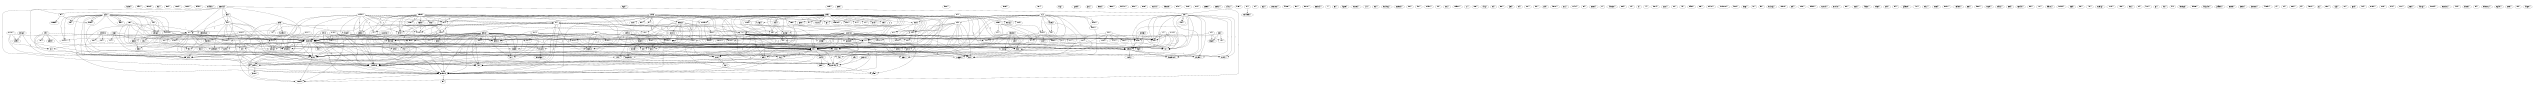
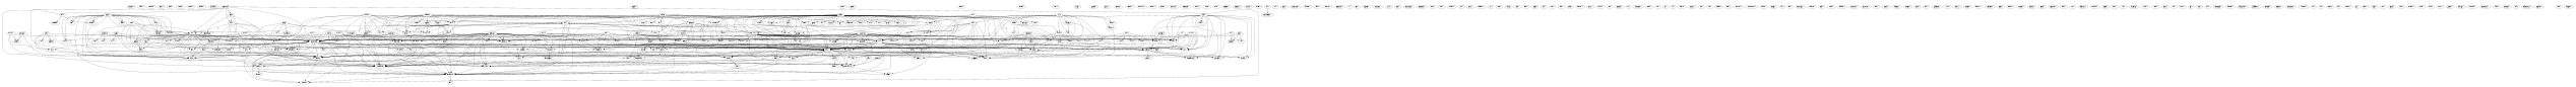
  digraph {
    fontname="Patrick Hand"
    node [fontname="Patrick Hand"]
    edge [fontname="Patrick Hand"]
    n1 [label="boyhood(1)"]
    n2 [label="flatfish(1)"]
    n3 [label="standard(1)"]
    n4 [label="study(1)"]
    n5 [label="closet(1)"]
    n6 [label="moment(1)"]
    n7 [label="benkert(1)"]
    n8 [label="definition(1)"]
    n9 [label="prohibition(2)"]
    n10 [label="dressing(3)"]
    n11 [label="justifies(1)"]
    n12 [label="see(3)"]
    n13 [label="length(1)"]
    n14 [label="novella(1)"]
    n15 [label="greece(1)"]
    n16 [label="forces(1)"]
    n17 [label="included(1)"]
    n18 [label="knoew(1)"]
    n19 [label="cor(1)"]
    n20 [label="concluded(1)"]
    n21 [label="faulted(1)"]
    n22 [label="bring(1)"]
    n23 [label="ingrained(1)"]
    n24 [label="glory(1)"]
    n25 [label="peterson(1)"]
    n26 [label="welcome(1)"]
    n27 [label="lesbianism(1)"]
    n28 [label="behave(1)"]
    n29 [label="seneca(1)"]
    n30 [label="permission(1)"]
    n31 [label="male(5)"]
    n32 [label="pederasty(4)"]
    n33 [label="lie(1)"]
    n34 [label="latter(2)"]
    n35 [label="acts(1)"]
    n36 [label="sliced(1)"]
    n37 [label="pursue(1)"]
    n38 [label="show(2)"]
    n39 [label="person(2)"]
    n40 [label="homosexual(5)"]
    n41 [label="nature(11)"]
    n42 [label="lasts(1)"]
    n43 [label="condition(9)"]
    n44 [label="sexuality(1)"]
    n45 [label="characterized(1)"]
    n46 [label="polyvalent(1)"]
    n47 [label="homosexuality(13)"]
    n48 [label="love(6)"]
    n49 [label="passion(2)"]
    n50 [label="marriage(1)"]
    n51 [label="desire(9)"]
    n52 [label="phosin(1)"]
    n53 [label="motive(1)"]
    n54 [label="homophobia(2)"]
    n55 [label="para(1)"]
    n56 [label="position(4)"]
    n57 [label="one(2)"]
    n58 [label="ask(1)"]
    n59 [label="postion(1)"]
    n60 [label="being(1)"]
    n61 [label="orientation(5)"]
    n62 [label="inclination(4)"]
    n63 [label="kind(2)"]
    n64 [label="adds(1)"]
    n65 [label="appear(2)"]
    n66 [label="distinction(1)"]
    n67 [label="case(1)"]
    n68 [label="disposition(2)"]
    n69 [label="factor(1)"]
    n70 [label="cf(2)"]
    n71 [label="half(3)"]
    n72 [label="weaken(1)"]
    n73 [label="knew(1)"]
    n74 [label="transvestism(3)"]
    n75 [label="activity(1)"]
    n76 [label="behavior(5)"]
    n77 [label="spectrum(1)"]
    n78 [label="seeks(2)"]
    n79 [label="day(2)"]
    n80 [label="impluse(1)"]
    n81 [label="preference(1)"]
    n82 [label="nothing(2)"]
    n83 [label="mention(2)"]
    n84 [label="inversion(2)"]
    n85 [label="woman(6)"]
    n86 [label="everyone(2)"]
    n87 [label="slave(1)"]
    n88 [label="adult(2)"]
    n89 [label="consisted(1)"]
    n90 [label="act(1)"]
    n91 [label="office(1)"]
    n92 [label="happens(1)"]
    n93 [label="leave(1)"]
    n94 [label="synagogeus(1)"]
    n95 [label="moralist(1)"]
    n96 [label="lover(5)"]
    n97 [label="time(3)"]
    n98 [label="yearning(1)"]
    n99 [label="gives(2)"]
    n100 [label="concept(3)"]
    n101 [label="virility(1)"]
    n102 [label="allusion(1)"]
    n103 [label="fancy(1)"]
    n104 [label="acknowledges(1)"]
    n105 [label="boy(2)"]
    n106 [label="custom(1)"]
    n107 [label="intimacy(2)"]
    n108 [label="side(1)"]
    n109 [label="affection(2)"]
    n110 [label="sort(3)"]
    n111 [label="interest(2)"]
    n112 [label="live(1)"]
    n113 [label="stress(1)"]
    n114 [label="mate(2)"]
    n115 [label="rate(1)"]
    n116 [label="ton(1)"]
    n117 [label="noun(1)"]
    n118 [label="physei(1)"]
    n119 [label="refelects(1)"]
    n120 [label="virtue(1)"]
    n121 [label="record(1)"]
    n122 [label="paiderastes(1)"]
    n123 [label="hadrian(1)"]
    n124 [label="whence(1)"]
    n125 [label="sense(1)"]
    n126 [label="proceeds(1)"]
    n127 [label="describe(1)"]
    n128 [label="used(2)"]
    n129 [label="understanding(2)"]
    n130 [label="direction(1)"]
    n131 [label="propriety(1)"]
    n132 [label="ministry(1)"]
    n133 [label="evidence(7)"]
    n134 [label="translation(3)"]
    n135 [label="cited(1)"]
    n136 [label="sex(8)"]
    n137 [label="contray(1)"]
    n138 [label="career(1)"]
    n139 [label="fact(2)"]
    n140 [label="knowledge(1)"]
    n141 [label="maturity(1)"]
    n142 [label="supports(1)"]
    n143 [label="includes(2)"]
    n144 [label="celibate(1)"]
    n145 [label="man(6)"]
    n146 [label="maile(1)"]
    n147 [label="female(1)"]
    n148 [label="reflect(2)"]
    n149 [label="threat(1)"]
    n150 [label="lack(2)"]
    n151 [label="sophistication(1)"]
    n152 [label="label(1)"]
    n153 [label="deviation(1)"]
    n154 [label="exception(4)"]
    n155 [label="soul(1)"]
    n156 [label="propensity(4)"]
    n157 [label="part(2)"]
    n158 [label="term(4)"]
    n159 [label="think(2)"]
    n160 [label="plato(8)"]
    n161 [label="agrees(1)"]
    n162 [label="fit(1)"]
    n163 [label="summary(1)"]
    n164 [label="assumed(1)"]
    n165 [label="condemned(1)"]
    n166 [label="citizen(1)"]
    n167 [label="shows(1)"]
    n168 [label="work(1)"]
    n169 [label="posits(1)"]
    n170 [label="discussion(2)"]
    n171 [label="quotes(1)"]
    n172 [label="finds(2)"]
    n173 [label="ingnorance(1)"]
    n174 [label="view(1)"]
    n175 [label="society(5)"]
    n176 [label="tally(2)"]
    n177 [label="admits(2)"]
    n178 [label="element(1)"]
    n179 [label="know(1)"]
    n180 [label="humanity(1)"]
    n181 [label="life(2)"]
    n182 [label="begins(1)"]
    n183 [label="permanency(1)"]
    n184 [label="influence(1)"]
    n185 [label="cicero(1)"]
    n186 [label="observes(1)"]
    n187 [label="opportunity(1)"]
    n188 [label="english(1)"]
    n189 [label="word(2)"]
    n190 [label="defines(1)"]
    n191 [label="cite(1)"]
    n192 [label="arsenokoitai(6)"]
    n193 [label="meaning(3)"]
    n194 [label="confusion(1)"]
    n195 [label="history(1)"]
    n196 [label="vv(1)"]
    n197 [label="goes(1)"]
    n198 [label="disgrace(1)"]
    n199 [label="permanecy(1)"]
    n200 [label="physis(1)"]
    n201 [label="naph(2)"]
    n202 [label="order(2)"]
    n203 [label="changed(1)"]
    n204 [label="today(1)"]
    n205 [label="terminology(1)"]
    n206 [label="supplement(1)"]
    n207 [label="dress(1)"]
    n208 [label="fhave(1)"]
    n209 [label="traslation(1)"]
    n210 [label="usage(2)"]
    n211 [label="limits(1)"]
    n212 [label="rule(1)"]
    n213 [label="money(1)"]
    n214 [label="adulteress(1)"]
    n215 [label="way(1)"]
    n216 [label="sence(1)"]
    n217 [label="writing(1)"]
    n218 [label="past(1)"]
    n219 [label="deem(1)"]
    n220 [label="christian(1)"]
    n221 [label="begin(1)"]
    n222 [label="go(1)"]
    n223 [label="christianity(3)"]
    n224 [label="cites(1)"]
    n225 [label="added(1)"]
    n226 [label="univ(1)"]
    n227 [label="object(1)"]
    n228 [label="goal(1)"]
    n229 [label="bases(1)"]
    n230 [label="stock(1)"]
    n231 [label="estate(2)"]
    n232 [label="eros(1)"]
    n233 [label="pride(1)"]
    n234 [label="discusses(1)"]
    n235 [label="claims(1)"]
    n236 [label="marry(1)"]
    n237 [label="mankind(1)"]
    n238 [label="feel(1)"]
    n239 [label="reproach(1)"]
    n240 [label="body(2)"]
    n241 [label="vc(1)"]
    n242 [label="philosopher(1)"]
    n243 [label="secret(1)"]
    n244 [label="lord(1)"]
    n245 [label="harvard(2)"]
    n246 [label="rom(2)"]
    n247 [label="heart(2)"]
    n248 [label="reasoning(1)"]
    n249 [label="ap(1)"]
    n250 [label="evil(1)"]
    n251 [label="clement(1)"]
    n252 [label="german(1)"]
    n253 [label="nero(1)"]
    n254 [label="philo(4)"]
    n255 [label="practive(1)"]
    n256 [label="writes(2)"]
    n257 [label="fnal(1)"]
    n258 [label="attitude(1)"]
    n259 [label="made(1)"]
    n260 [label="manliness(1)"]
    n261 [label="shamelessness(1)"]
    n262 [label="disease(1)"]
    n263 [label="charge(1)"]
    n264 [label="rise(1)"]
    n265 [label="idea(1)"]
    n266 [label="dover(3)"]
    n267 [label="terminolgy(1)"]
    n268 [label="structure(1)"]
    n269 [label="palai(1)"]
    n270 [label="devotes(1)"]
    n271 [label="birth(3)"]
    n272 [label="need(2)"]
    n273 [label="referes(1)"]
    n274 [label="conditon(1)"]
    n275 [label="plague(1)"]
    n276 [label="aversion(1)"]
    n277 [label="refutation(1)"]
    n278 [label="thought(1)"]
    n279 [label="expression(1)"]
    n280 [label="concern(2)"]
    n281 [label="perversion(1)"]
    n282 [label="symposioum(2)"]
    n283 [label="reads(1)"]
    n284 [label="boswell(4)"]
    n285 [label="assertion(1)"]
    n286 [label="effect(1)"]
    n287 [label="support(1)"]
    n288 [label="clitophon(1)"]
    n289 [label="greek(1)"]
    n290 [label="witness(1)"]
    n291 [label="leucippe(1)"]
    n292 [label="spoke(1)"]
    n293 [label="habit(1)"]
    n294 [label="mutality(2)"]
    n295 [label="beloved(1)"]
    n296 [label="compels(1)"]
    n297 [label="symposium(7)"]
    n298 [label="significance(1)"]
    n299 [label="aristophanes(1)"]
    n300 [label="speaks(1)"]
    n301 [label="driver(2)"]
    n302 [label="century(1)"]
    n303 [label="test(2)"]
    n304 [label="concept(1)"]
    n305 [label="bailey(3)"]
    n306 [label="abraham(1)"]
    n307 [label="exploitation(1)"]
    n308 [label="paper(1)"]
    n309 [label="discover(1)"]
    n310 [label="example(1)"]
    n311 [label="antiquity(1)"]
    n312 [label="josephus(2)"]
    n313 [label="speech(1)"]
    n314 [label="cambridge(2)"]
    n315 [label="opposition(1)"]
    n316 [label="lucian(1)"]
    n317 [label="error(1)"]
    n318 [label="dictionary(1)"]
    n319 [label="translatio(1)"]
    n320 [label="subject(1)"]
    n321 [label="lamb(1)"]
    n322 [label="exists(1)"]
    n323 [label="something(1)"]
    n324 [label="examine(1)"]
    n325 [label="exludes(1)"]
    n326 [label="betray(1)"]
    n327 [label="ant(1)"]
    n328 [label="fnnews(1)"]
    n329 [label="matt(2)"]
    n330 [label="gov(1)"]
    n331 [label="point(1)"]
    n332 [label="tim(3)"]
    n333 [label="interchange(1)"]
    n334 [label="reference(1)"]
    n335 [label="distinguishes(1)"]
    n336 [label="justification(1)"]
    n337 [label="reprobate(1)"]
    n338 [label="phaedrus(1)"]
    n339 [label="phenomenon(1)"]
    n340 [label="bifurcation(1)"]
    n341 [label="mt(1)"]
    n342 [label="text(1)"]
    n343 [label="reveals(1)"]
    n344 [label="lcl(1)"]
    n345 [label="discounts(1)"]
    n346 [label="petersen(1)"]
    n347 [label="feels(1)"]
    n348 [label="paul(5)"]
    n349 [label="disjunction(2)"]
    n350 [label="mind(1)"]
    n351 [label="ag(1)"]
    n352 [label="codex(1)"]
    n353 [label="wright(1)"]
    n354 [label="zeus(1)"]
    n355 [label="regard(1)"]
    n356 [label="invent(1)"]
    n357 [label="attention(2)"]
    n358 [label="contrast(1)"]
    n359 [label="source(1)"]
    n360 [label="christ(1)"]
    n361 [label="roman(1)"]
    n362 [label="josephu(1)"]
    n363 [label="edinburgh(1)"]
    n364 [label="alexandria(1)"]
    n365 [label="commentary(1)"]
    n366 [label="oxford(1)"]
    n367 [label="plutarch(2)"]
    n368 [label="deut(1)"]
    n369 [label="deuteronomy(1)"]
    n370 [label="cognitive(1)"]
-   n371 [label="pseudo(1)"]
    n372 [label="note(1)"]
    n373 [label="dianlogue(1)"]
    n10 -> n11 [label=2]
    n10 -> n12 [label=2]
    n19 -> n20 [label=1]
    n19 -> n21 [label=1]
    n31 -> n32 [label=1]
    n31 -> n33 [label=2]
    n31 -> n34 [label=1]
    n31 -> n35 [label=1]
    n31 -> n36 [label=2]
    n31 -> n37 [label=2]
    n31 -> n38 [label=2]
    n31 -> n39 [label=1]
    n31 -> n40 [label=1]
    n31 -> n41 [label=2]
    n31 -> n42 [label=2]
    n31 -> n43 [label=1]
    n31 -> n44 [label=1]
    n31 -> n45 [label=1]
    n31 -> n46 [label=1]
    n31 -> n47 [label=1]
    n32 -> n40 [label=1]
    n32 -> n41 [label=2]
    n32 -> n43 [label=1]
    n32 -> n48 [label=1]
    n32 -> n48 [label=1]
    n32 -> n49 [label=1]
    n32 -> n50 [label=1]
    n32 -> n51 [label=1]
    n32 -> n52 [label=1]
    n32 -> n53 [label=1]
    n32 -> n54 [label=1]
    n32 -> n55 [label=1]
    n34 -> n40 [label=1]
    n34 -> n43 [label=1]
    n34 -> n56 [label=1]
    n34 -> n57 [label=2]
    n34 -> n58 [label=1]
    n34 -> n59 [label=1]
    n34 -> n60 [label=1]
    n35 -> n40 [label=1]
    n35 -> n41 [label=1]
    n35 -> n43 [label=1]
    n35 -> n60 [label=1]
    n35 -> n61 [label=1]
    n35 -> n62 [label=1]
    n35 -> n63 [label=1]
    n35 -> n64 [label=1]
    n35 -> n65 [label=1]
    n35 -> n66 [label=1]
    n35 -> n67 [label=1]
    n35 -> n68 [label=1]
    n35 -> n69 [label=1]
    n35 -> n70 [label=1]
    n36 -> n41 [label=1]
    n36 -> n71 [label=1]
    n36 -> n72 [label=1]
    n38 -> n41 [label=2]
    n38 -> n43 [label=1]
    n38 -> n52 [label=1]
    n38 -> n55 [label=1]
    n38 -> n61 [label=1]
    n38 -> n73 [label=1]
    n38 -> n74 [label=1]
    n38 -> n75 [label=1]
    n38 -> n76 [label=1]
    n38 -> n77 [label=1]
    n39 -> n57 [label=1]
    n39 -> n71 [label=1]
    n39 -> n78 [label=1]
    n40 -> n43 [label=6]
    n40 -> n48 [label=1]
    n40 -> n48 [label=1]
    n40 -> n51 [label=4]
    n40 -> n54 [label=1]
    n40 -> n61 [label=4]
    n40 -> n62 [label=2]
    n40 -> n67 [label=1]
    n40 -> n70 [label=1]
    n40 -> n79 [label=1]
    n40 -> n80 [label=1]
    n40 -> n81 [label=1]
    n40 -> n82 [label=1]
    n40 -> n83 [label=1]
    n40 -> n84 [label=1]
    n40 -> n85 [label=1]
    n40 -> n86 [label=1]
    n40 -> n87 [label=1]
    n40 -> n88 [label=1]
    n41 -> n48 [label=1]
    n41 -> n48 [label=1]
    n41 -> n52 [label=1]
    n41 -> n55 [label=1]
    n41 -> n89 [label=1]
    n43 -> n84 [label=1]
    n43 -> n90 [label=1]
    n47 -> n91 [label=1]
    n48 -> n47 [label=2]
    n48 -> n51 [label=1]
    n48 -> n54 [label=1]
    n48 -> n60 [label=2]
    n48 -> n92 [label=1]
    n48 -> n93 [label=1]
    n48 -> n94 [label=1]
    n48 -> n95 [label=1]
    n49 -> n41 [label=1]
    n51 -> n48 [label=3]
    n51 -> n61 [label=1]
    n51 -> n83 [label=1]
    n51 -> n84 [label=1]
    n53 -> n47 [label=1]
    n53 -> n48 [label=1]
    n53 -> n91 [label=1]
    n57 -> n43 [label=1]
    n57 -> n48 [label=1]
    n57 -> n70 [label=1]
    n57 -> n92 [label=1]
    n57 -> n93 [label=1]
    n57 -> n96 [label=1]
    n57 -> n97 [label=1]
    n57 -> n98 [label=1]
    n57 -> n99 [label=1]
    n57 -> n100 [label=1]
    n60 -> n43 [label=1]
    n60 -> n48 [label=1]
    n61 -> n43 [label=1]
    n62 -> n12 [label=1]
    n62 -> n61 [label=1]
    n65 -> n69 [label=1]
    n68 -> n12 [label=1]
    n68 -> n62 [label=1]
    n71 -> n57 [label=1]
    n71 -> n72 [label=1]
    n71 -> n93 [label=1]
    n74 -> n43 [label=1]
    n74 -> n61 [label=1]
    n76 -> n43 [label=1]
    n76 -> n61 [label=1]
    n76 -> n101 [label=1]
    n79 -> n12 [label=1]
    n83 -> n48 [label=2]
    n83 -> n102 [label=1]
    n85 -> n103 [label=1]
    n86 -> n104 [label=1]
    n88 -> n85 [label=1]
    n95 -> n47 [label=1]
    n95 -> n121 [label=1]
    n96 -> n63 [label=1]
    n96 -> n93 [label=2]
    n96 -> n114 [label=2]
    n96 -> n120 [label=1]
    n100 -> n181 [label=1]
    n105 -> n48 [label=1]
    n105 -> n48 [label=1]
    n105 -> n71 [label=1]
    n105 -> n92 [label=1]
    n105 -> n93 [label=1]
    n105 -> n96 [label=1]
    n105 -> n106 [label=1]
    n105 -> n107 [label=1]
    n105 -> n108 [label=1]
    n105 -> n109 [label=1]
    n105 -> n110 [label=1]
    n105 -> n111 [label=1]
    n105 -> n112 [label=1]
    n105 -> n113 [label=1]
    n107 -> n93 [label=1]
    n107 -> n108 [label=1]
    n109 -> n93 [label=1]
    n110 -> n48 [label=1]
    n110 -> n48 [label=1]
    n110 -> n60 [label=1]
    n110 -> n63 [label=1]
    n110 -> n71 [label=1]
    n110 -> n92 [label=1]
    n110 -> n93 [label=1]
    n110 -> n96 [label=1]
    n110 -> n114 [label=1]
    n110 -> n115 [label=1]
    n111 -> n62 [label=1]
    n111 -> n112 [label=1]
    n111 -> n113 [label=1]
    n111 -> n116 [label=1]
    n111 -> n117 [label=1]
    n111 -> n118 [label=1]
    n111 -> n119 [label=1]
    n112 -> n97 [label=1]
    n112 -> n98 [label=1]
    n114 -> n63 [label=1]
    n127 -> n11 [label=1]
    n127 -> n12 [label=1]
    n127 -> n40 [label=1]
    n127 -> n79 [label=1]
    n128 -> n35 [label=1]
    n128 -> n61 [label=1]
    n128 -> n80 [label=1]
    n128 -> n81 [label=1]
    n128 -> n82 [label=1]
    n128 -> n129 [label=1]
    n128 -> n130 [label=1]
    n129 -> n47 [label=1]
    n129 -> n130 [label=1]
    n133 -> n34 [label=1]
    n133 -> n38 [label=1]
    n133 -> n40 [label=2]
    n133 -> n43 [label=3]
    n133 -> n61 [label=1]
    n133 -> n73 [label=1]
    n133 -> n74 [label=1]
    n133 -> n75 [label=1]
    n133 -> n76 [label=1]
    n133 -> n77 [label=1]
    n133 -> n134 [label=1]
    n133 -> n135 [label=1]
    n133 -> n136 [label=1]
    n133 -> n137 [label=1]
    n133 -> n138 [label=1]
    n133 -> n139 [label=1]
    n133 -> n140 [label=1]
    n133 -> n141 [label=1]
    n133 -> n142 [label=1]
    n134 -> n143 [label=1]
    n134 -> n144 [label=1]
    n136 -> n43 [label=2]
    n136 -> n61 [label=2]
    n136 -> n74 [label=2]
    n136 -> n75 [label=2]
    n136 -> n76 [label=2]
    n136 -> n85 [label=3]
    n136 -> n145 [label=3]
    n136 -> n145 [label=3]
    n136 -> n146 [label=1]
    n136 -> n147 [label=1]
    n139 -> n141 [label=1]
    n143 -> n144 [label=1]
    n143 -> n147 [label=1]
    n145 -> n57 [label=1]
    n145 -> n57 [label=1]
    n145 -> n63 [label=2]
    n145 -> n63 [label=2]
    n145 -> n85 [label=2]
    n145 -> n85 [label=2]
    n145 -> n96 [label=2]
    n145 -> n96 [label=2]
    n145 -> n113 [label=1]
    n145 -> n113 [label=1]
    n145 -> n114 [label=2]
    n145 -> n114 [label=2]
    n145 -> n115 [label=2]
    n145 -> n115 [label=2]
    n145 -> n148 [label=1]
    n145 -> n148 [label=1]
    n148 -> n174 [label=2]
    n148 -> n175 [label=2]
    n150 -> n151 [label=1]
    n152 -> n41 [label=1]
    n152 -> n41 [label=1]
    n152 -> n56 [label=1]
    n152 -> n56 [label=1]
    n152 -> n153 [label=1]
    n152 -> n154 [label=1]
    n152 -> n154 [label=1]
    n156 -> n35 [label=1]
    n156 -> n51 [label=1]
    n156 -> n62 [label=1]
    n156 -> n83 [label=1]
    n156 -> n84 [label=1]
    n156 -> n157 [label=1]
    n156 -> n158 [label=1]
    n157 -> n129 [label=1]
    n157 -> n130 [label=1]
    n157 -> n158 [label=1]
    n157 -> n159 [label=1]
    n158 -> n35 [label=2]
    n158 -> n43 [label=1]
    n158 -> n51 [label=1]
    n158 -> n61 [label=1]
    n158 -> n63 [label=1]
    n158 -> n80 [label=1]
    n158 -> n81 [label=1]
    n158 -> n82 [label=1]
    n159 -> n61 [label=1]
    n159 -> n62 [label=1]
    n160 -> n36 [label=1]
    n160 -> n38 [label=1]
    n160 -> n40 [label=2]
    n160 -> n41 [label=1]
    n160 -> n43 [label=2]
    n160 -> n47 [label=1]
    n160 -> n48 [label=1]
    n160 -> n48 [label=1]
    n160 -> n50 [label=1]
    n160 -> n51 [label=1]
    n160 -> n52 [label=1]
    n160 -> n55 [label=1]
    n160 -> n57 [label=1]
    n160 -> n61 [label=1]
    n160 -> n78 [label=1]
    n160 -> n85 [label=1]
    n160 -> n99 [label=1]
    n160 -> n134 [label=1]
    n160 -> n135 [label=1]
    n160 -> n136 [label=1]
    n160 -> n139 [label=2]
    n160 -> n140 [label=1]
    n160 -> n145 [label=2]
    n160 -> n145 [label=2]
    n160 -> n146 [label=1]
    n160 -> n147 [label=1]
    n160 -> n148 [label=2]
    n160 -> n154 [label=1]
    n160 -> n161 [label=1]
    n160 -> n162 [label=1]
    n160 -> n163 [label=1]
    n160 -> n164 [label=1]
    n160 -> n165 [label=1]
    n160 -> n166 [label=1]
    n160 -> n167 [label=1]
    n160 -> n168 [label=1]
    n160 -> n169 [label=1]
    n160 -> n170 [label=1]
    n160 -> n171 [label=1]
    n160 -> n172 [label=1]
    n160 -> n173 [label=1]
    n160 -> n174 [label=2]
    n160 -> n175 [label=2]
    n160 -> n176 [label=1]
    n160 -> n177 [label=1]
    n160 -> n178 [label=1]
    n164 -> n86 [label=1]
    n164 -> n135 [label=1]
    n170 -> n47 [label=1]
    n170 -> n48 [label=1]
    n172 -> n61 [label=1]
    n175 -> n44 [label=1]
    n175 -> n45 [label=1]
    n175 -> n46 [label=1]
    n175 -> n179 [label=1]
    n175 -> n180 [label=1]
    n177 -> n154 [label=1]
    n188 -> n21 [label=1]
    n188 -> n21 [label=1]
    n188 -> n35 [label=1]
    n188 -> n40 [label=1]
    n188 -> n40 [label=1]
    n188 -> n51 [label=1]
    n188 -> n51 [label=1]
    n188 -> n83 [label=1]
    n188 -> n83 [label=1]
    n188 -> n189 [label=1]
    n188 -> n190 [label=1]
    n188 -> n190 [label=1]
    n188 -> n191 [label=1]
    n188 -> n191 [label=1]
    n188 -> n192 [label=1]
    n188 -> n192 [label=1]
    n188 -> n193 [label=1]
    n188 -> n193 [label=1]
    n188 -> n194 [label=1]
    n188 -> n194 [label=1]
    n189 -> n65 [label=1]
    n189 -> n192 [label=1]
    n189 -> n193 [label=1]
    n192 -> n57 [label=1]
    n192 -> n100 [label=1]
    n192 -> n159 [label=2]
    n192 -> n195 [label=1]
    n193 -> n159 [label=1]
    n201 -> n41 [label=8]
    n201 -> n202 [label=1]
    n201 -> n203 [label=1]
    n210 -> n40 [label=1]
    n210 -> n51 [label=1]
    n210 -> n211 [label=1]
    n220 -> n38 [label=2]
    n220 -> n43 [label=2]
    n220 -> n61 [label=2]
    n220 -> n73 [label=2]
    n220 -> n74 [label=2]
    n220 -> n75 [label=2]
    n220 -> n76 [label=2]
    n220 -> n77 [label=2]
    n220 -> n130 [label=1]
    n220 -> n136 [label=2]
    n220 -> n159 [label=1]
    n220 -> n221 [label=1]
    n220 -> n222 [label=1]
    n223 -> n40 [label=1]
    n223 -> n76 [label=1]
    n223 -> n224 [label=1]
    n223 -> n225 [label=1]
    n226 -> n139 [label=1]
    n226 -> n139 [label=1]
    n226 -> n148 [label=1]
    n226 -> n174 [label=1]
    n226 -> n174 [label=1]
    n226 -> n175 [label=1]
    n226 -> n175 [label=1]
    n231 -> n94 [label=1]
    n231 -> n111 [label=1]
    n231 -> n112 [label=1]
    n231 -> n113 [label=1]
    n231 -> n232 [label=1]
    n235 -> n61 [label=1]
    n235 -> n62 [label=1]
    n235 -> n159 [label=1]
    n240 -> n51 [label=1]
    n245 -> n139 [label=1]
    n245 -> n148 [label=1]
    n245 -> n174 [label=1]
    n245 -> n175 [label=1]
    n246 -> n221 [label=1]
    n246 -> n222 [label=1]
    n246 -> n247 [label=1]
    n246 -> n248 [label=1]
    n254 -> n12 [label=1]
    n254 -> n40 [label=1]
    n254 -> n70 [label=1]
    n254 -> n79 [label=1]
    n254 -> n255 [label=1]
    n254 -> n256 [label=1]
    n266 -> n40 [label=2]
    n266 -> n51 [label=1]
    n266 -> n61 [label=1]
    n266 -> n82 [label=1]
    n266 -> n86 [label=1]
    n266 -> n139 [label=1]
    n266 -> n172 [label=1]
    n266 -> n174 [label=1]
    n266 -> n175 [label=2]
    n266 -> n179 [label=1]
    n271 -> n85 [label=1]
    n271 -> n272 [label=1]
    n271 -> n273 [label=1]
    n271 -> n274 [label=2]
    n271 -> n275 [label=1]
    n271 -> n276 [label=1]
    n272 -> n48 [label=1]
    n272 -> n48 [label=1]
    n272 -> n275 [label=1]
    n278 -> n40 [label=1]
    n278 -> n48 [label=1]
    n278 -> n48 [label=1]
    n278 -> n48 [label=1]
    n278 -> n97 [label=2]
    n280 -> n12 [label=1]
    n280 -> n62 [label=1]
    n280 -> n68 [label=1]
    n280 -> n120 [label=1]
    n282 -> n40 [label=1]
    n282 -> n51 [label=1]
    n282 -> n61 [label=1]
    n282 -> n172 [label=1]
    n284 -> n40 [label=3]
    n284 -> n43 [label=2]
    n284 -> n51 [label=1]
    n284 -> n56 [label=1]
    n284 -> n63 [label=1]
    n284 -> n84 [label=1]
    n284 -> n285 [label=1]
    n284 -> n286 [label=1]
    n289 -> n39 [label=1]
    n289 -> n44 [label=1]
    n289 -> n44 [label=1]
    n289 -> n45 [label=1]
    n289 -> n45 [label=1]
    n289 -> n46 [label=1]
    n289 -> n46 [label=1]
    n289 -> n97 [label=1]
    n289 -> n97 [label=1]
    n289 -> n139 [label=1]
    n289 -> n139 [label=1]
    n289 -> n148 [label=1]
    n289 -> n148 [label=1]
    n289 -> n174 [label=1]
    n289 -> n174 [label=1]
    n289 -> n290 [label=1]
    n289 -> n290 [label=1]
    n294 -> n41 [label=1]
    n294 -> n48 [label=1]
    n294 -> n48 [label=1]
    n294 -> n51 [label=1]
    n294 -> n53 [label=1]
    n294 -> n54 [label=1]
    n294 -> n96 [label=1]
    n294 -> n120 [label=1]
    n294 -> n295 [label=1]
    n294 -> n296 [label=1]
    n297 -> n40 [label=1]
    n297 -> n43 [label=2]
    n297 -> n47 [label=2]
    n297 -> n48 [label=2]
    n297 -> n48 [label=2]
    n297 -> n53 [label=1]
    n297 -> n56 [label=1]
    n297 -> n91 [label=1]
    n297 -> n99 [label=1]
    n297 -> n139 [label=1]
    n297 -> n140 [label=1]
    n297 -> n148 [label=1]
    n297 -> n154 [label=2]
    n297 -> n170 [label=1]
    n297 -> n173 [label=1]
    n297 -> n174 [label=1]
    n297 -> n175 [label=1]
    n297 -> n177 [label=1]
    n297 -> n178 [label=1]
    n299 -> n48 [label=1]
    n299 -> n48 [label=1]
    n299 -> n57 [label=1]
    n299 -> n94 [label=1]
    n299 -> n97 [label=1]
    n299 -> n98 [label=1]
    n299 -> n112 [label=1]
    n299 -> n181 [label=1]
    n299 -> n300 [label=1]
    n303 -> n41 [label=1]
    n303 -> n202 [label=1]
    n303 -> n203 [label=1]
    n305 -> n40 [label=2]
    n305 -> n43 [label=2]
    n305 -> n51 [label=1]
    n305 -> n56 [label=2]
    n305 -> n63 [label=1]
    n305 -> n84 [label=1]
    n305 -> n285 [label=2]
    n305 -> n286 [label=2]
    n312 -> n47 [label=1]
    n314 -> n139 [label=1]
    n314 -> n148 [label=1]
    n314 -> n174 [label=1]
    n314 -> n175 [label=1]
    n329 -> n47 [label=1]
    n346 -> n43 [label=2]
    n346 -> n43 [label=2]
    n346 -> n56 [label=3]
    n346 -> n56 [label=3]
    n346 -> n61 [label=1]
    n346 -> n61 [label=1]
    n346 -> n62 [label=1]
    n346 -> n62 [label=1]
    n346 -> n63 [label=1]
    n346 -> n63 [label=1]
    n346 -> n76 [label=1]
    n346 -> n76 [label=1]
    n346 -> n83 [label=1]
    n346 -> n83 [label=1]
    n346 -> n100 [label=1]
    n346 -> n100 [label=1]
    n346 -> n154 [label=2]
    n346 -> n154 [label=2]
    n346 -> n173 [label=1]
    n346 -> n175 [label=1]
    n346 -> n175 [label=1]
    n346 -> n177 [label=1]
    n346 -> n177 [label=1]
    n346 -> n179 [label=1]
    n346 -> n179 [label=1]
    n346 -> n194 [label=1]
    n346 -> n286 [label=1]
    n346 -> n286 [label=1]
    n346 -> n347 [label=1]
    n346 -> n347 [label=1]
    n348 -> n12 [label=1]
    n348 -> n47 [label=1]
    n348 -> n62 [label=1]
    n348 -> n278 [label=1]
    n348 -> n349 [label=1]
    n348 -> n350 [label=1]
    n357 -> n48 [label=1]
  }
